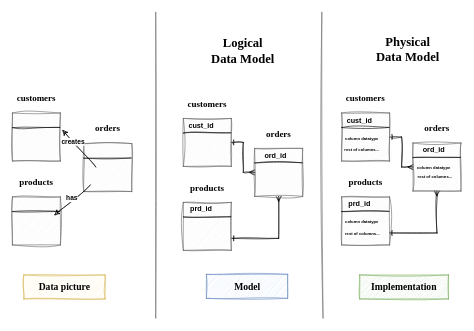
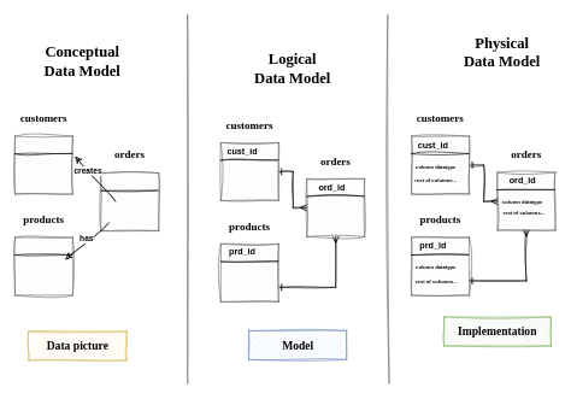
  <mxCell id="0" />
  <mxCell id="1" parent="0" />
  <mxCell id="2" value="" style="rounded=0;whiteSpace=wrap;html=1;sketch=1;curveFitting=1;jiggle=2;fillColor=#f5f5f5;fontColor=#333333;strokeColor=#666666;" vertex="1" parent="1"><mxGeometry x="20" y="188" width="80" height="80" as="geometry" /></mxCell>
  <mxCell id="3" value="&lt;b&gt;&lt;font face=&quot;Comic Sans MS&quot; style=&quot;font-size: 15px;&quot;&gt;customers&lt;/font&gt;&lt;/b&gt;" style="text;html=1;align=center;verticalAlign=middle;whiteSpace=wrap;rounded=0;" vertex="1" parent="1"><mxGeometry x="30" y="148" width="60" height="30" as="geometry" /></mxCell>
  <mxCell id="4" value="&lt;b&gt;&lt;font face=&quot;Comic Sans MS&quot; style=&quot;font-size: 15px;&quot;&gt;orders&lt;/font&gt;&lt;/b&gt;" style="text;html=1;align=center;verticalAlign=middle;whiteSpace=wrap;rounded=0;" vertex="1" parent="1"><mxGeometry x="149" y="198" width="60" height="30" as="geometry" /></mxCell>
  <mxCell id="5" value="&lt;b&gt;&lt;font face=&quot;Comic Sans MS&quot; style=&quot;font-size: 15px;&quot;&gt;products&lt;/font&gt;&lt;/b&gt;" style="text;html=1;align=center;verticalAlign=middle;whiteSpace=wrap;rounded=0;" vertex="1" parent="1"><mxGeometry x="30" y="288" width="60" height="30" as="geometry" /></mxCell>
  <mxCell id="6" value="" style="endArrow=none;html=1;rounded=0;sketch=1;curveFitting=1;jiggle=2;" edge="1" parent="1"><mxGeometry width="50" height="50" relative="1" as="geometry"><mxPoint x="20" y="212.29" as="sourcePoint" /><mxPoint x="99" y="212" as="targetPoint" /></mxGeometry></mxCell>
  <mxCell id="7" value="" style="rounded=0;whiteSpace=wrap;html=1;sketch=1;curveFitting=1;jiggle=2;fillColor=#f5f5f5;fontColor=#333333;strokeColor=#666666;" vertex="1" parent="1"><mxGeometry x="139" y="239" width="80" height="80" as="geometry" /></mxCell>
  <mxCell id="8" value="" style="endArrow=none;html=1;rounded=0;sketch=1;curveFitting=1;jiggle=2;" edge="1" parent="1"><mxGeometry width="50" height="50" relative="1" as="geometry"><mxPoint x="139" y="263.29" as="sourcePoint" /><mxPoint x="218" y="263" as="targetPoint" /></mxGeometry></mxCell>
  <mxCell id="9" value="" style="rounded=0;whiteSpace=wrap;html=1;sketch=1;curveFitting=1;jiggle=2;fillColor=#f5f5f5;fontColor=#333333;strokeColor=#666666;" vertex="1" parent="1"><mxGeometry x="20" y="328" width="80" height="80" as="geometry" /></mxCell>
  <mxCell id="10" value="" style="endArrow=none;html=1;rounded=0;sketch=1;curveFitting=1;jiggle=2;" edge="1" parent="1"><mxGeometry width="50" height="50" relative="1" as="geometry"><mxPoint x="20" y="352.29" as="sourcePoint" /><mxPoint x="99" y="352" as="targetPoint" /></mxGeometry></mxCell>
  <mxCell id="11" value="" style="endArrow=classic;html=1;rounded=0;sketch=1;curveFitting=1;jiggle=2;" edge="1" parent="1"><mxGeometry width="50" height="50" relative="1" as="geometry"><mxPoint x="150" y="308" as="sourcePoint" /><mxPoint x="90" y="358" as="targetPoint" /></mxGeometry></mxCell>
  <mxCell id="12" value="&lt;b&gt;has&lt;/b&gt;" style="edgeLabel;html=1;align=center;verticalAlign=middle;resizable=0;points=[];" vertex="1" connectable="0" parent="11"><mxGeometry x="0.011" y="-4" relative="1" as="geometry"><mxPoint x="1" as="offset" /></mxGeometry></mxCell>
  <mxCell id="13" value="" style="endArrow=classic;html=1;rounded=0;sketch=1;curveFitting=1;jiggle=2;exitX=0.25;exitY=0.5;exitDx=0;exitDy=0;exitPerimeter=0;entryX=1.045;entryY=0.357;entryDx=0;entryDy=0;entryPerimeter=0;" edge="1" parent="1" target="2"><mxGeometry width="50" height="50" relative="1" as="geometry"><mxPoint x="159" y="278" as="sourcePoint" /><mxPoint x="89" y="258" as="targetPoint" /></mxGeometry></mxCell>
  <mxCell id="14" value="&lt;b&gt;creates&lt;/b&gt;" style="edgeLabel;html=1;align=center;verticalAlign=middle;resizable=0;points=[];" vertex="1" connectable="0" parent="13"><mxGeometry x="0.378" relative="1" as="geometry"><mxPoint as="offset" /></mxGeometry></mxCell>
  <mxCell id="15" style="edgeStyle=orthogonalEdgeStyle;rounded=0;orthogonalLoop=1;jettySize=auto;html=1;exitX=1;exitY=0.5;exitDx=0;exitDy=0;entryX=0;entryY=0.5;entryDx=0;entryDy=0;endArrow=ERmany;endFill=0;startArrow=ERone;startFill=0;sketch=1;curveFitting=1;jiggle=2;" edge="1" parent="1" source="16" target="22"><mxGeometry relative="1" as="geometry" /></mxCell>
  <mxCell id="16" value="" style="rounded=0;whiteSpace=wrap;html=1;sketch=1;curveFitting=1;jiggle=2;fillColor=#f5f5f5;fontColor=#333333;strokeColor=#666666;" vertex="1" parent="1"><mxGeometry x="305" y="197" width="80" height="80" as="geometry" /></mxCell>
  <mxCell id="17" value="&lt;b&gt;&lt;font face=&quot;Comic Sans MS&quot; style=&quot;font-size: 15px;&quot;&gt;customers&lt;/font&gt;&lt;/b&gt;" style="text;html=1;align=center;verticalAlign=middle;whiteSpace=wrap;rounded=0;" vertex="1" parent="1"><mxGeometry x="315" y="157" width="60" height="30" as="geometry" /></mxCell>
  <mxCell id="18" value="&lt;b&gt;&lt;font face=&quot;Comic Sans MS&quot; style=&quot;font-size: 15px;&quot;&gt;orders&lt;/font&gt;&lt;/b&gt;" style="text;html=1;align=center;verticalAlign=middle;whiteSpace=wrap;rounded=0;" vertex="1" parent="1"><mxGeometry x="434" y="207" width="60" height="30" as="geometry" /></mxCell>
  <mxCell id="19" value="&lt;b&gt;&lt;font face=&quot;Comic Sans MS&quot; style=&quot;font-size: 15px;&quot;&gt;products&lt;/font&gt;&lt;/b&gt;" style="text;html=1;align=center;verticalAlign=middle;whiteSpace=wrap;rounded=0;" vertex="1" parent="1"><mxGeometry x="315" y="297" width="60" height="30" as="geometry" /></mxCell>
  <mxCell id="20" value="" style="endArrow=none;html=1;rounded=0;sketch=1;curveFitting=1;jiggle=2;" edge="1" parent="1"><mxGeometry width="50" height="50" relative="1" as="geometry"><mxPoint x="305" y="221.29" as="sourcePoint" /><mxPoint x="384" y="221" as="targetPoint" /></mxGeometry></mxCell>
  <mxCell id="21" style="edgeStyle=orthogonalEdgeStyle;rounded=0;orthogonalLoop=1;jettySize=auto;html=1;exitX=0.5;exitY=1;exitDx=0;exitDy=0;entryX=1;entryY=0.75;entryDx=0;entryDy=0;endArrow=ERone;endFill=0;startArrow=ERmany;startFill=0;sketch=1;curveFitting=1;jiggle=2;" edge="1" parent="1" source="22" target="24"><mxGeometry relative="1" as="geometry" /></mxCell>
  <mxCell id="22" value="" style="rounded=0;whiteSpace=wrap;html=1;sketch=1;curveFitting=1;jiggle=2;fillColor=#f5f5f5;fontColor=#333333;strokeColor=#666666;" vertex="1" parent="1"><mxGeometry x="424" y="247" width="80" height="80" as="geometry" /></mxCell>
  <mxCell id="23" value="" style="endArrow=none;html=1;rounded=0;sketch=1;curveFitting=1;jiggle=2;" edge="1" parent="1"><mxGeometry width="50" height="50" relative="1" as="geometry"><mxPoint x="424" y="271.29" as="sourcePoint" /><mxPoint x="503" y="271" as="targetPoint" /></mxGeometry></mxCell>
  <mxCell id="24" value="" style="rounded=0;whiteSpace=wrap;html=1;sketch=1;curveFitting=1;jiggle=2;fillColor=#f5f5f5;fontColor=#333333;strokeColor=#666666;" vertex="1" parent="1"><mxGeometry x="305" y="337" width="80" height="80" as="geometry" /></mxCell>
  <mxCell id="25" value="" style="endArrow=none;html=1;rounded=0;sketch=1;curveFitting=1;jiggle=2;" edge="1" parent="1"><mxGeometry width="50" height="50" relative="1" as="geometry"><mxPoint x="305" y="361.29" as="sourcePoint" /><mxPoint x="384" y="361" as="targetPoint" /></mxGeometry></mxCell>
  <mxCell id="26" value="&lt;b&gt;cust_id&lt;/b&gt;" style="text;html=1;align=center;verticalAlign=middle;whiteSpace=wrap;rounded=0;" vertex="1" parent="1"><mxGeometry x="305" y="195" width="60" height="30" as="geometry" /></mxCell>
  <mxCell id="27" value="&lt;b&gt;ord_id&lt;/b&gt;" style="text;html=1;align=center;verticalAlign=middle;whiteSpace=wrap;rounded=0;" vertex="1" parent="1"><mxGeometry x="429" y="244" width="60" height="30" as="geometry" /></mxCell>
  <mxCell id="28" value="&lt;b&gt;prd_id&lt;/b&gt;" style="text;html=1;align=center;verticalAlign=middle;whiteSpace=wrap;rounded=0;" vertex="1" parent="1"><mxGeometry x="305" y="333" width="60" height="30" as="geometry" /></mxCell>
  <mxCell id="29" style="edgeStyle=orthogonalEdgeStyle;rounded=0;orthogonalLoop=1;jettySize=auto;html=1;exitX=1;exitY=0.5;exitDx=0;exitDy=0;entryX=0;entryY=0.5;entryDx=0;entryDy=0;endArrow=ERmany;endFill=0;startArrow=ERone;startFill=0;sketch=1;curveFitting=1;jiggle=2;" edge="1" parent="1" source="30" target="36"><mxGeometry relative="1" as="geometry" /></mxCell>
  <mxCell id="30" value="" style="rounded=0;whiteSpace=wrap;html=1;sketch=1;curveFitting=1;jiggle=2;fillColor=#f5f5f5;fontColor=#333333;strokeColor=#666666;" vertex="1" parent="1"><mxGeometry x="569" y="188" width="80" height="80" as="geometry" /></mxCell>
  <mxCell id="31" value="&lt;b&gt;&lt;font face=&quot;Comic Sans MS&quot; style=&quot;font-size: 15px;&quot;&gt;customers&lt;/font&gt;&lt;/b&gt;" style="text;html=1;align=center;verticalAlign=middle;whiteSpace=wrap;rounded=0;" vertex="1" parent="1"><mxGeometry x="579" y="148" width="60" height="30" as="geometry" /></mxCell>
  <mxCell id="32" value="&lt;b&gt;&lt;font face=&quot;Comic Sans MS&quot; style=&quot;font-size: 15px;&quot;&gt;orders&lt;/font&gt;&lt;/b&gt;" style="text;html=1;align=center;verticalAlign=middle;whiteSpace=wrap;rounded=0;" vertex="1" parent="1"><mxGeometry x="698" y="198" width="60" height="30" as="geometry" /></mxCell>
  <mxCell id="33" value="&lt;b&gt;&lt;font face=&quot;Comic Sans MS&quot; style=&quot;font-size: 15px;&quot;&gt;products&lt;/font&gt;&lt;/b&gt;" style="text;html=1;align=center;verticalAlign=middle;whiteSpace=wrap;rounded=0;" vertex="1" parent="1"><mxGeometry x="579" y="288" width="60" height="30" as="geometry" /></mxCell>
  <mxCell id="34" value="" style="endArrow=none;html=1;rounded=0;sketch=1;curveFitting=1;jiggle=2;" edge="1" parent="1"><mxGeometry width="50" height="50" relative="1" as="geometry"><mxPoint x="569" y="212.29" as="sourcePoint" /><mxPoint x="648" y="212" as="targetPoint" /></mxGeometry></mxCell>
  <mxCell id="35" style="edgeStyle=orthogonalEdgeStyle;rounded=0;orthogonalLoop=1;jettySize=auto;html=1;exitX=0.5;exitY=1;exitDx=0;exitDy=0;entryX=1;entryY=0.75;entryDx=0;entryDy=0;endArrow=ERone;endFill=0;startArrow=ERmany;startFill=0;sketch=1;curveFitting=1;jiggle=2;" edge="1" parent="1" source="36" target="38"><mxGeometry relative="1" as="geometry" /></mxCell>
  <mxCell id="36" value="" style="rounded=0;whiteSpace=wrap;html=1;sketch=1;curveFitting=1;jiggle=2;fillColor=#f5f5f5;fontColor=#333333;strokeColor=#666666;" vertex="1" parent="1"><mxGeometry x="688" y="238" width="80" height="80" as="geometry" /></mxCell>
  <mxCell id="37" value="" style="endArrow=none;html=1;rounded=0;sketch=1;curveFitting=1;jiggle=2;" edge="1" parent="1"><mxGeometry width="50" height="50" relative="1" as="geometry"><mxPoint x="688" y="262.29" as="sourcePoint" /><mxPoint x="767" y="262" as="targetPoint" /></mxGeometry></mxCell>
  <mxCell id="38" value="" style="rounded=0;whiteSpace=wrap;html=1;sketch=1;curveFitting=1;jiggle=2;fillColor=#f5f5f5;fontColor=#333333;strokeColor=#666666;" vertex="1" parent="1"><mxGeometry x="569" y="328" width="80" height="80" as="geometry" /></mxCell>
  <mxCell id="39" value="" style="endArrow=none;html=1;rounded=0;sketch=1;curveFitting=1;jiggle=2;" edge="1" parent="1"><mxGeometry width="50" height="50" relative="1" as="geometry"><mxPoint x="569" y="352.29" as="sourcePoint" /><mxPoint x="648" y="352" as="targetPoint" /></mxGeometry></mxCell>
  <mxCell id="40" value="&lt;b&gt;cust_id&lt;/b&gt;" style="text;html=1;align=center;verticalAlign=middle;whiteSpace=wrap;rounded=0;" vertex="1" parent="1"><mxGeometry x="569" y="186" width="60" height="30" as="geometry" /></mxCell>
  <mxCell id="41" value="&lt;b&gt;ord_id&lt;/b&gt;" style="text;html=1;align=center;verticalAlign=middle;whiteSpace=wrap;rounded=0;" vertex="1" parent="1"><mxGeometry x="693" y="235" width="60" height="30" as="geometry" /></mxCell>
  <mxCell id="42" value="&lt;b&gt;prd_id&lt;/b&gt;" style="text;html=1;align=center;verticalAlign=middle;whiteSpace=wrap;rounded=0;" vertex="1" parent="1"><mxGeometry x="569" y="324" width="60" height="30" as="geometry" /></mxCell>
  <mxCell id="43" value="&lt;font style=&quot;font-size: 7px;&quot;&gt;&lt;b&gt;column datatype&lt;/b&gt;&lt;/font&gt;" style="text;html=1;align=center;verticalAlign=middle;whiteSpace=wrap;rounded=0;" vertex="1" parent="1"><mxGeometry x="573" y="215" width="60" height="30" as="geometry" /></mxCell>
  <mxCell id="44" value="&lt;font style=&quot;font-size: 7px;&quot;&gt;&lt;b&gt;column datatype&lt;/b&gt;&lt;/font&gt;" style="text;html=1;align=center;verticalAlign=middle;whiteSpace=wrap;rounded=0;" vertex="1" parent="1"><mxGeometry x="693" y="263" width="60" height="30" as="geometry" /></mxCell>
  <mxCell id="45" value="&lt;font style=&quot;font-size: 7px;&quot;&gt;&lt;b&gt;column datatype&lt;/b&gt;&lt;/font&gt;" style="text;html=1;align=center;verticalAlign=middle;whiteSpace=wrap;rounded=0;" vertex="1" parent="1"><mxGeometry x="573" y="353" width="60" height="30" as="geometry" /></mxCell>
  <mxCell id="46" value="&lt;font style=&quot;font-size: 7px;&quot;&gt;&lt;b&gt;rest of columns...&lt;/b&gt;&lt;/font&gt;&lt;span style=&quot;color: rgba(0, 0, 0, 0); font-family: monospace; font-size: 0px; text-align: start; text-wrap-mode: nowrap;&quot;&gt;%3CmxGraphModel%3E%3Croot%3E%3CmxCell%20id%3D%220%22%2F%3E%3CmxCell%20id%3D%221%22%20parent%3D%220%22%2F%3E%3CmxCell%20id%3D%222%22%20value%3D%22%26lt%3Bfont%20style%3D%26quot%3Bfont-size%3A%207px%3B%26quot%3B%26gt%3B%26lt%3Bb%26gt%3Bcolumn%20datatype%26lt%3B%2Fb%26gt%3B%26lt%3B%2Ffont%26gt%3B%22%20style%3D%22text%3Bhtml%3D1%3Balign%3Dcenter%3BverticalAlign%3Dmiddle%3BwhiteSpace%3Dwrap%3Brounded%3D0%3B%22%20vertex%3D%221%22%20parent%3D%221%22%3E%3CmxGeometry%20x%3D%22594%22%20y%3D%22307%22%20width%3D%2260%22%20height%3D%2230%22%20as%3D%22geometry%22%2F%3E%3C%2FmxCell%3E%3C%2Froot%3E%3C%2FmxGraphModel%3E&lt;/span&gt;" style="text;html=1;align=center;verticalAlign=middle;whiteSpace=wrap;rounded=0;" vertex="1" parent="1"><mxGeometry x="573" y="233" width="60" height="30" as="geometry" /></mxCell>
  <mxCell id="47" value="&lt;font style=&quot;font-size: 7px;&quot;&gt;&lt;b&gt;rest of columns...&lt;/b&gt;&lt;/font&gt;&lt;span style=&quot;color: rgba(0, 0, 0, 0); font-family: monospace; font-size: 0px; text-align: start; text-wrap-mode: nowrap;&quot;&gt;%3CmxGraphModel%3E%3Croot%3E%3CmxCell%20id%3D%220%22%2F%3E%3CmxCell%20id%3D%221%22%20parent%3D%220%22%2F%3E%3CmxCell%20id%3D%222%22%20value%3D%22%26lt%3Bfont%20style%3D%26quot%3Bfont-size%3A%207px%3B%26quot%3B%26gt%3B%26lt%3Bb%26gt%3Bcolumn%20datatype%26lt%3B%2Fb%26gt%3B%26lt%3B%2Ffont%26gt%3B%22%20style%3D%22text%3Bhtml%3D1%3Balign%3Dcenter%3BverticalAlign%3Dmiddle%3BwhiteSpace%3Dwrap%3Brounded%3D0%3B%22%20vertex%3D%221%22%20parent%3D%221%22%3E%3CmxGeometry%20x%3D%22594%22%20y%3D%22307%22%20width%3D%2260%22%20height%3D%2230%22%20as%3D%22geometry%22%2F%3E%3C%2FmxCell%3E%3C%2Froot%3E%3C%2FmxGraphModel%3E&lt;/span&gt;" style="text;html=1;align=center;verticalAlign=middle;whiteSpace=wrap;rounded=0;" vertex="1" parent="1"><mxGeometry x="695" y="278" width="60" height="30" as="geometry" /></mxCell>
  <mxCell id="48" value="&lt;font style=&quot;font-size: 7px;&quot;&gt;&lt;b&gt;rest of columns...&lt;/b&gt;&lt;/font&gt;&lt;span style=&quot;color: rgba(0, 0, 0, 0); font-family: monospace; font-size: 0px; text-align: start; text-wrap-mode: nowrap;&quot;&gt;%3CmxGraphModel%3E%3Croot%3E%3CmxCell%20id%3D%220%22%2F%3E%3CmxCell%20id%3D%221%22%20parent%3D%220%22%2F%3E%3CmxCell%20id%3D%222%22%20value%3D%22%26lt%3Bfont%20style%3D%26quot%3Bfont-size%3A%207px%3B%26quot%3B%26gt%3B%26lt%3Bb%26gt%3Bcolumn%20datatype%26lt%3B%2Fb%26gt%3B%26lt%3B%2Ffont%26gt%3B%22%20style%3D%22text%3Bhtml%3D1%3Balign%3Dcenter%3BverticalAlign%3Dmiddle%3BwhiteSpace%3Dwrap%3Brounded%3D0%3B%22%20vertex%3D%221%22%20parent%3D%221%22%3E%3CmxGeometry%20x%3D%22594%22%20y%3D%22307%22%20width%3D%2260%22%20height%3D%2230%22%20as%3D%22geometry%22%2F%3E%3C%2FmxCell%3E%3C%2Froot%3E%3C%2FmxGraphModel%3E&lt;/span&gt;" style="text;html=1;align=center;verticalAlign=middle;whiteSpace=wrap;rounded=0;" vertex="1" parent="1"><mxGeometry x="574" y="373" width="60" height="30" as="geometry" /></mxCell>
  <mxCell id="49" value="" style="endArrow=none;html=1;rounded=0;sketch=1;curveFitting=1;jiggle=2;fillColor=#f5f5f5;strokeColor=#666666;" edge="1" parent="1"><mxGeometry width="50" height="50" relative="1" as="geometry"><mxPoint x="259" y="530" as="sourcePoint" /><mxPoint x="259" y="20" as="targetPoint" /></mxGeometry></mxCell>
  <mxCell id="50" value="" style="endArrow=none;html=1;rounded=0;sketch=1;curveFitting=1;jiggle=2;fillColor=#f5f5f5;strokeColor=#666666;" edge="1" parent="1"><mxGeometry width="50" height="50" relative="1" as="geometry"><mxPoint x="538" y="530" as="sourcePoint" /><mxPoint x="536" y="20" as="targetPoint" /></mxGeometry></mxCell>
- <mxCell id="52" value="&lt;b&gt;&lt;font face=&quot;Comic Sans MS&quot; style=&quot;font-size: 21px; background-color: light-dark(#ffffff, var(--ge-dark-color, #121212));&quot;&gt;Logical&lt;/font&gt;&lt;/b&gt;&lt;div&gt;&lt;b&gt;&lt;font face=&quot;Comic Sans MS&quot; style=&quot;font-size: 21px; background-color: light-dark(#ffffff, var(--ge-dark-color, #121212));&quot;&gt;Data Model&lt;/font&gt;&lt;/b&gt;&lt;/div&gt;" style="text;html=1;align=center;verticalAlign=middle;whiteSpace=wrap;rounded=0;fillColor=none;strokeColor=none;" vertex="1" parent="1"><mxGeometry x="330" y="70" width="149" height="30" as="geometry" /></mxCell>
- <mxCell id="53" value="&lt;div&gt;&lt;b&gt;&lt;font face=&quot;Comic Sans MS&quot; style=&quot;font-size: 21px; background-color: light-dark(#ffffff, var(--ge-dark-color, #121212));&quot;&gt;Physical&lt;/font&gt;&lt;/b&gt;&lt;/div&gt;&lt;div&gt;&lt;b&gt;&lt;font face=&quot;Comic Sans MS&quot; style=&quot;font-size: 21px; background-color: light-dark(#ffffff, var(--ge-dark-color, #121212));&quot;&gt;Data Model&lt;/font&gt;&lt;/b&gt;&lt;/div&gt;" style="text;html=1;align=center;verticalAlign=middle;whiteSpace=wrap;rounded=0;fillColor=none;strokeColor=none;" vertex="1" parent="1"><mxGeometry x="605" y="67" width="149" height="30" as="geometry" /></mxCell>
+ <mxCell id="51" value="&lt;b&gt;&lt;font face=&quot;Comic Sans MS&quot; style=&quot;font-size: 21px; background-color: light-dark(#ffffff, var(--ge-dark-color, #121212));&quot;&gt;Conceptual&lt;/font&gt;&lt;/b&gt;&lt;div&gt;&lt;b&gt;&lt;font face=&quot;Comic Sans MS&quot; style=&quot;font-size: 21px; background-color: light-dark(#ffffff, var(--ge-dark-color, #121212));&quot;&gt;Data Model&lt;/font&gt;&lt;/b&gt;&lt;/div&gt;" style="text;html=1;align=center;verticalAlign=middle;whiteSpace=wrap;rounded=0;fillColor=none;strokeColor=none;" vertex="1" parent="1"><mxGeometry x="39" y="70" width="149" height="30" as="geometry" /></mxCell>
+ <mxCell id="52" value="&lt;b&gt;&lt;font face=&quot;Comic Sans MS&quot; style=&quot;font-size: 21px; background-color: light-dark(#ffffff, var(--ge-dark-color, #121212));&quot;&gt;Logical&lt;/font&gt;&lt;/b&gt;&lt;div&gt;&lt;b&gt;&lt;font face=&quot;Comic Sans MS&quot; style=&quot;font-size: 21px; background-color: light-dark(#ffffff, var(--ge-dark-color, #121212));&quot;&gt;Data Model&lt;/font&gt;&lt;/b&gt;&lt;/div&gt;" style="text;html=1;align=center;verticalAlign=middle;whiteSpace=wrap;rounded=0;fillColor=none;strokeColor=none;" vertex="1" parent="1"><mxGeometry x="330" y="80" width="149" height="30" as="geometry" /></mxCell>
+ <mxCell id="53" value="&lt;div&gt;&lt;b&gt;&lt;font face=&quot;Comic Sans MS&quot; style=&quot;font-size: 21px; background-color: light-dark(#ffffff, var(--ge-dark-color, #121212));&quot;&gt;Physical&lt;/font&gt;&lt;/b&gt;&lt;/div&gt;&lt;div&gt;&lt;b&gt;&lt;font face=&quot;Comic Sans MS&quot; style=&quot;font-size: 21px; background-color: light-dark(#ffffff, var(--ge-dark-color, #121212));&quot;&gt;Data Model&lt;/font&gt;&lt;/b&gt;&lt;/div&gt;" style="text;html=1;align=center;verticalAlign=middle;whiteSpace=wrap;rounded=0;fillColor=none;strokeColor=none;" vertex="1" parent="1"><mxGeometry x="620" y="57" width="149" height="30" as="geometry" /></mxCell>
  <mxCell id="54" value="&lt;b&gt;&lt;font face=&quot;Comic Sans MS&quot; style=&quot;font-size: 16px;&quot;&gt;Data picture&lt;/font&gt;&lt;/b&gt;" style="rounded=0;whiteSpace=wrap;html=1;fillColor=#fff2cc;strokeColor=#d6b656;sketch=1;curveFitting=1;jiggle=2;" vertex="1" parent="1"><mxGeometry x="39" y="458" width="135.5" height="40" as="geometry" /></mxCell>
  <mxCell id="55" value="&lt;b&gt;&lt;font face=&quot;Comic Sans MS&quot; style=&quot;font-size: 16px;&quot;&gt;Model&lt;/font&gt;&lt;/b&gt;" style="rounded=0;whiteSpace=wrap;html=1;fillColor=#dae8fc;strokeColor=#6c8ebf;sketch=1;curveFitting=1;jiggle=2;" vertex="1" parent="1"><mxGeometry x="343.5" y="457" width="135.5" height="40" as="geometry" /></mxCell>
- <mxCell id="56" value="&lt;b&gt;&lt;font face=&quot;Comic Sans MS&quot; style=&quot;font-size: 16px;&quot;&gt;Implementation&lt;/font&gt;&lt;/b&gt;" style="rounded=0;whiteSpace=wrap;html=1;fillColor=#d5e8d4;strokeColor=#82b366;sketch=1;curveFitting=1;jiggle=2;" vertex="1" parent="1"><mxGeometry x="599" y="458" width="148.25" height="40" as="geometry" /></mxCell>
+ <mxCell id="56" value="&lt;b&gt;&lt;font face=&quot;Comic Sans MS&quot; style=&quot;font-size: 16px;&quot;&gt;Implementation&lt;/font&gt;&lt;/b&gt;" style="rounded=0;whiteSpace=wrap;html=1;fillColor=#d5e8d4;strokeColor=#82b366;sketch=1;curveFitting=1;jiggle=2;" vertex="1" parent="1"><mxGeometry x="614" y="438" width="148.25" height="40" as="geometry" /></mxCell>
